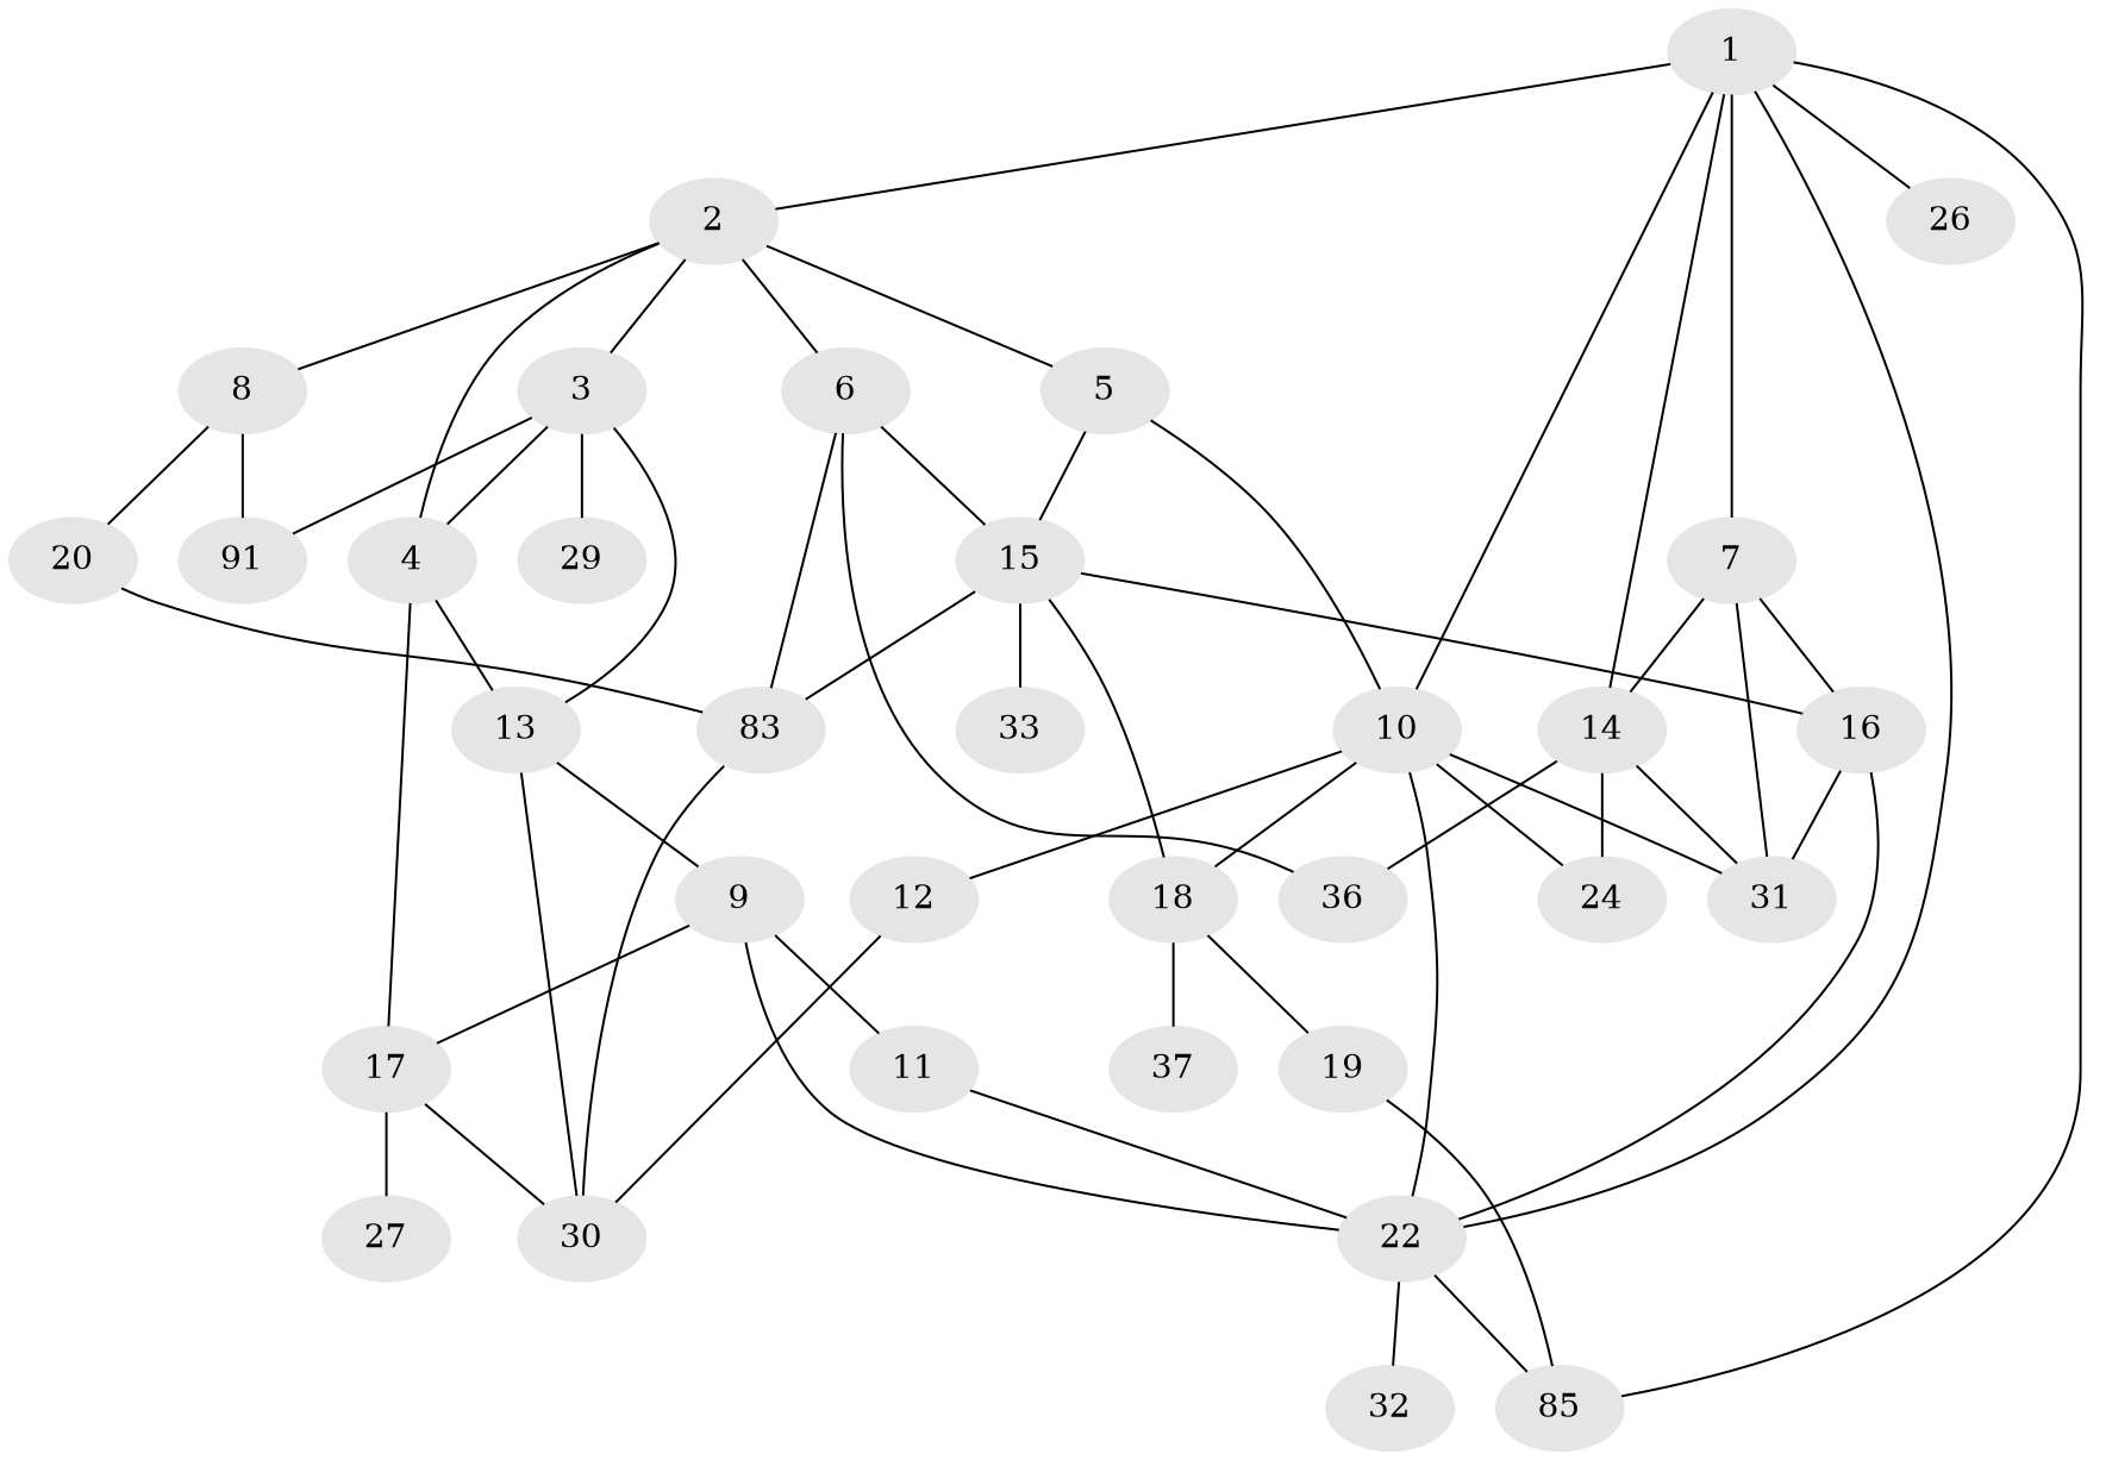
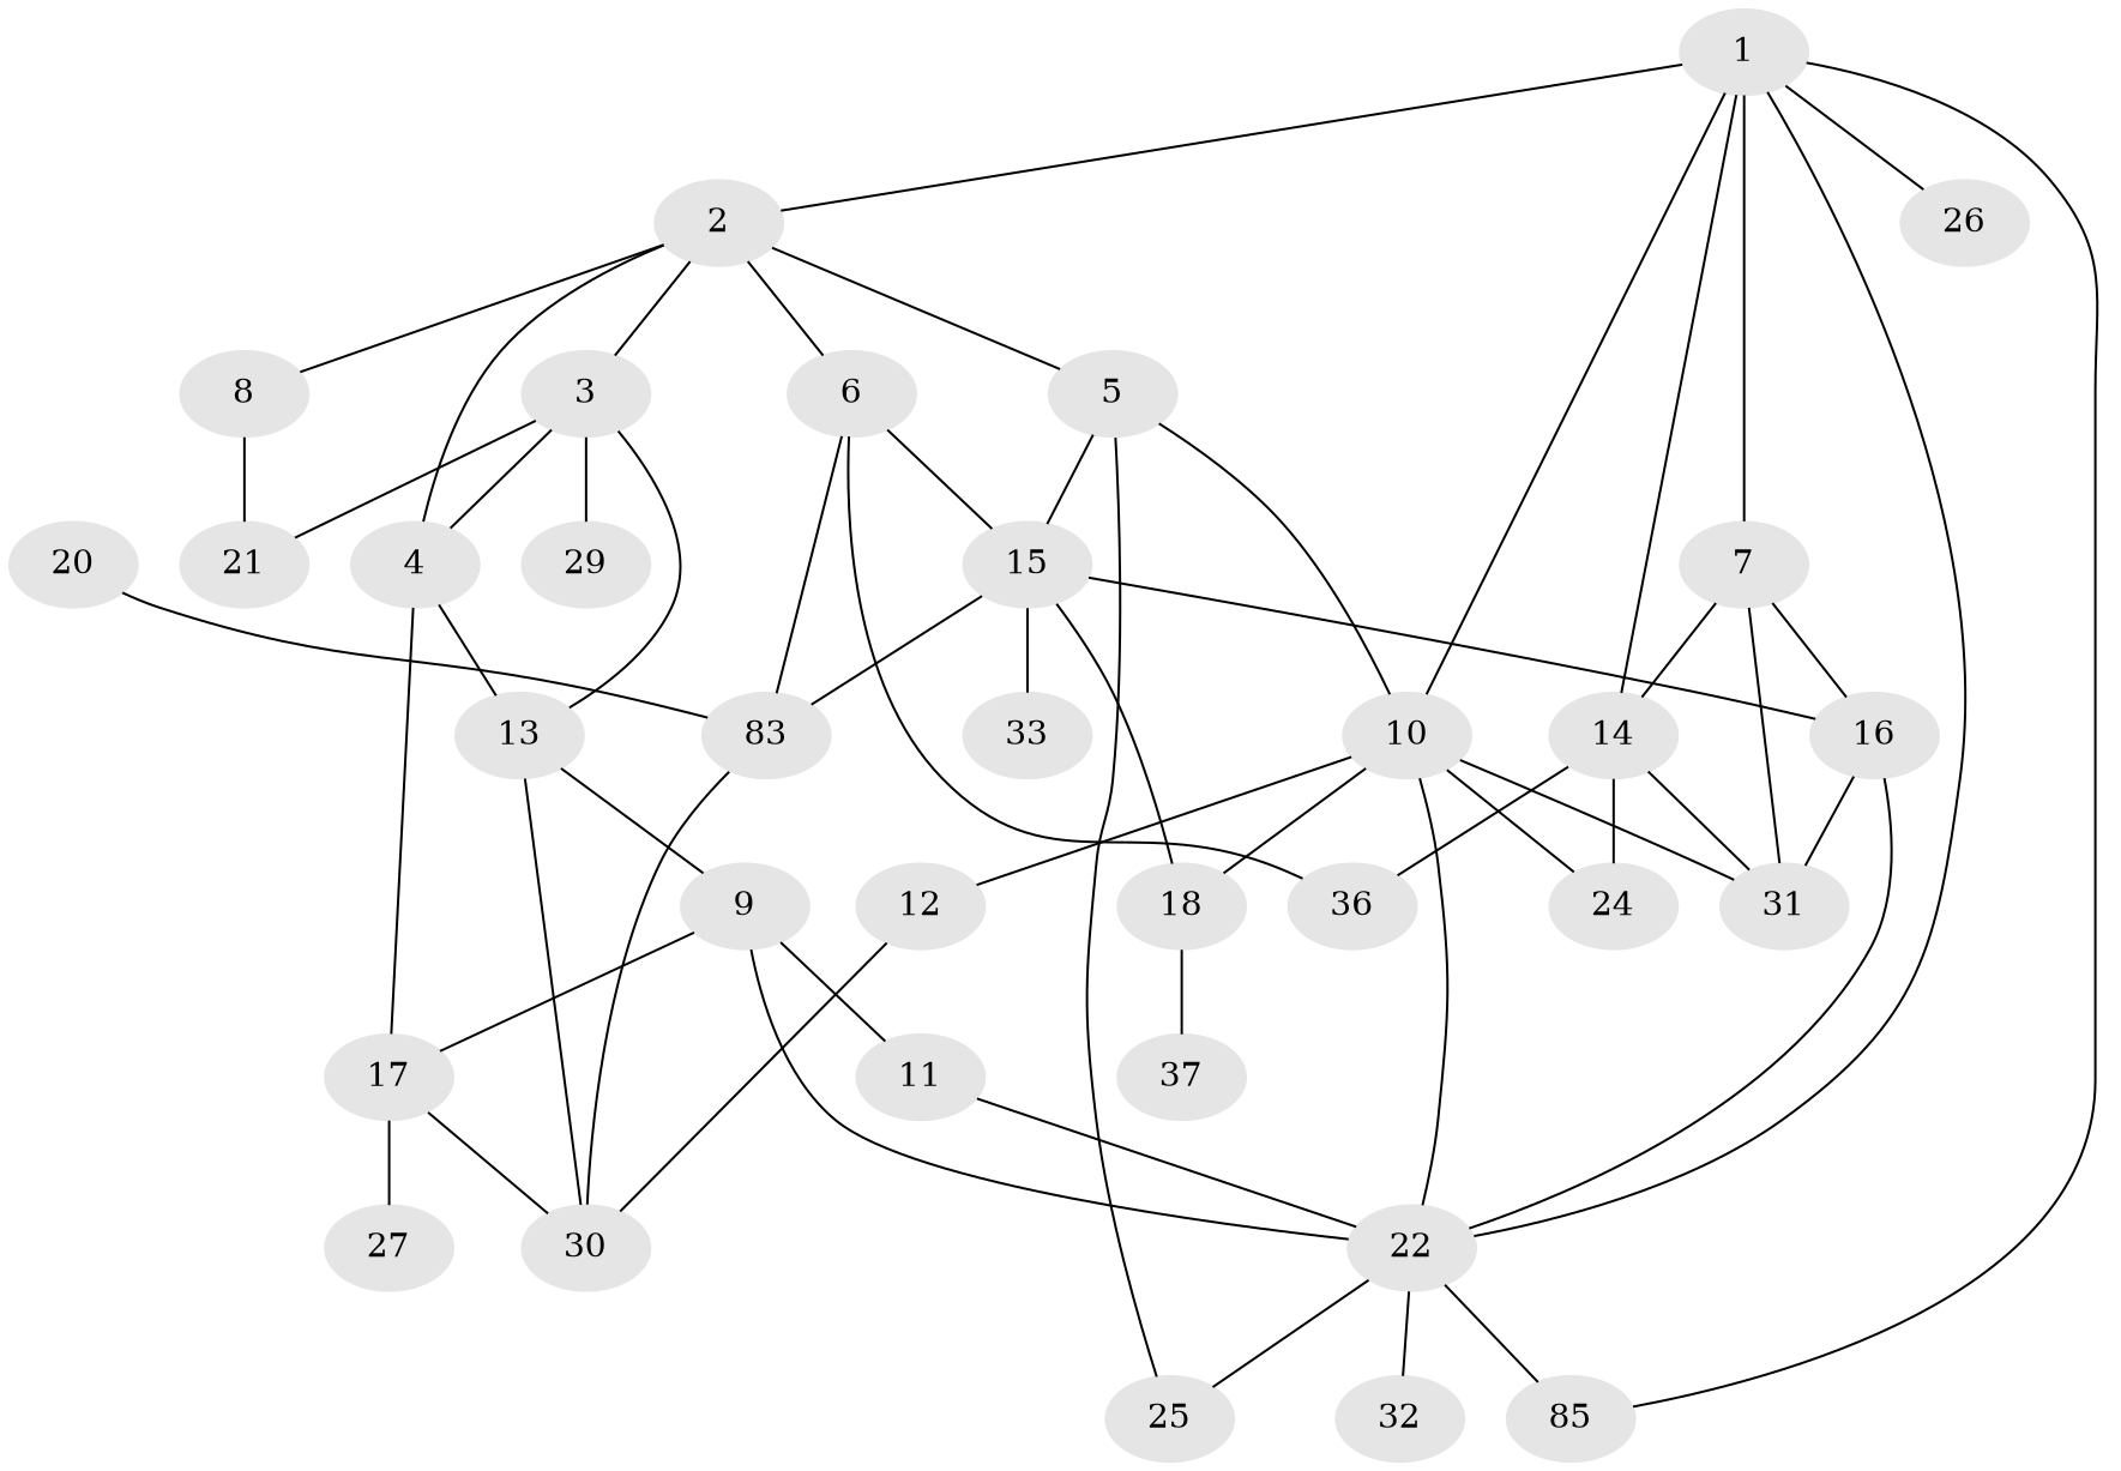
  graph {
    node [color=gray90 style=filled]
    edge [weight=1.0]
    1
    2
    7
    10
    14
    22
    26
    n8 [label=85]
    3
    4
    5
    6
    8
    16
    31
    12
    18
    24
    36
+   25
    32
    13
-   21 [label=91]
+   21
    29
    17
    15
    n27 [label=83]
    20
    9
    30
    11
    27
    33
-   19
    37
    1 -- 2
    1 -- 7
    1 -- 10
    1 -- 14
    1 -- 22
    1 -- 26
    1 -- n8
    2 -- 3
    2 -- 4
    2 -- 5
    2 -- 6
    2 -- 8
    7 -- 14
    7 -- 16
    7 -- 31
    10 -- 22
    10 -- 31
    10 -- 12 [weight=2.0]
    10 -- 18 [weight=2.0]
    10 -- 24 [weight=2.0]
    14 -- 31
    14 -- 24
    14 -- 36
    22 -- n8
+   22 -- 25
    22 -- 32
    3 -- 4
    3 -- 13
    3 -- 21
    3 -- 29
    4 -- 13 [weight=2.0]
    4 -- 17
    5 -- 10
+   5 -- 25
    5 -- 15
    6 -- 36
    6 -- 15
    6 -- n27
    8 -- 21
-   8 -- 20
    16 -- 22
    16 -- 31
    12 -- 30
-   18 -- 19 [weight=3.0]
    18 -- 37
    13 -- 9
    13 -- 30
    17 -- 30
    17 -- 27
    15 -- 16
    15 -- 18
    15 -- n27 [weight=2.0]
    15 -- 33 [weight=2.0]
    n27 -- 30
    20 -- n27
    9 -- 22
    9 -- 17
    9 -- 11
    11 -- 22
-   19 -- n8
  }
